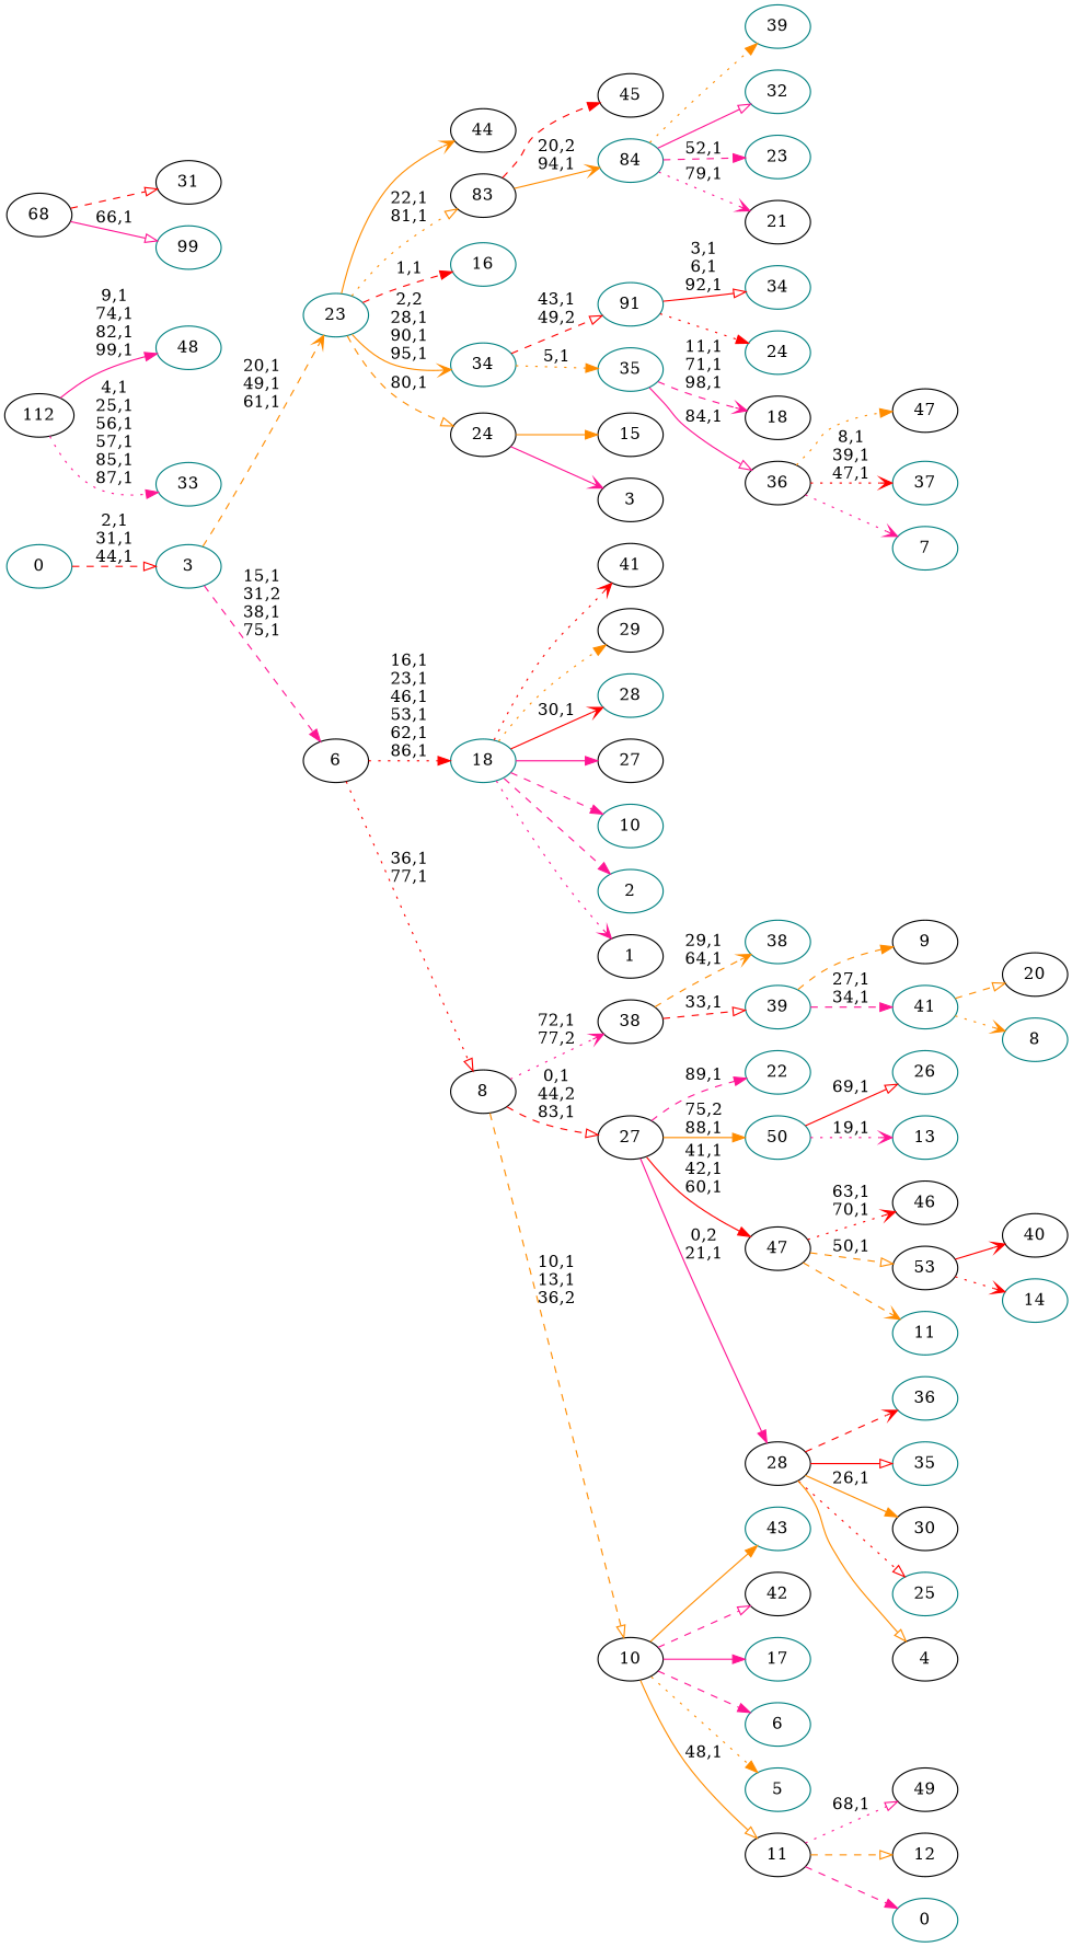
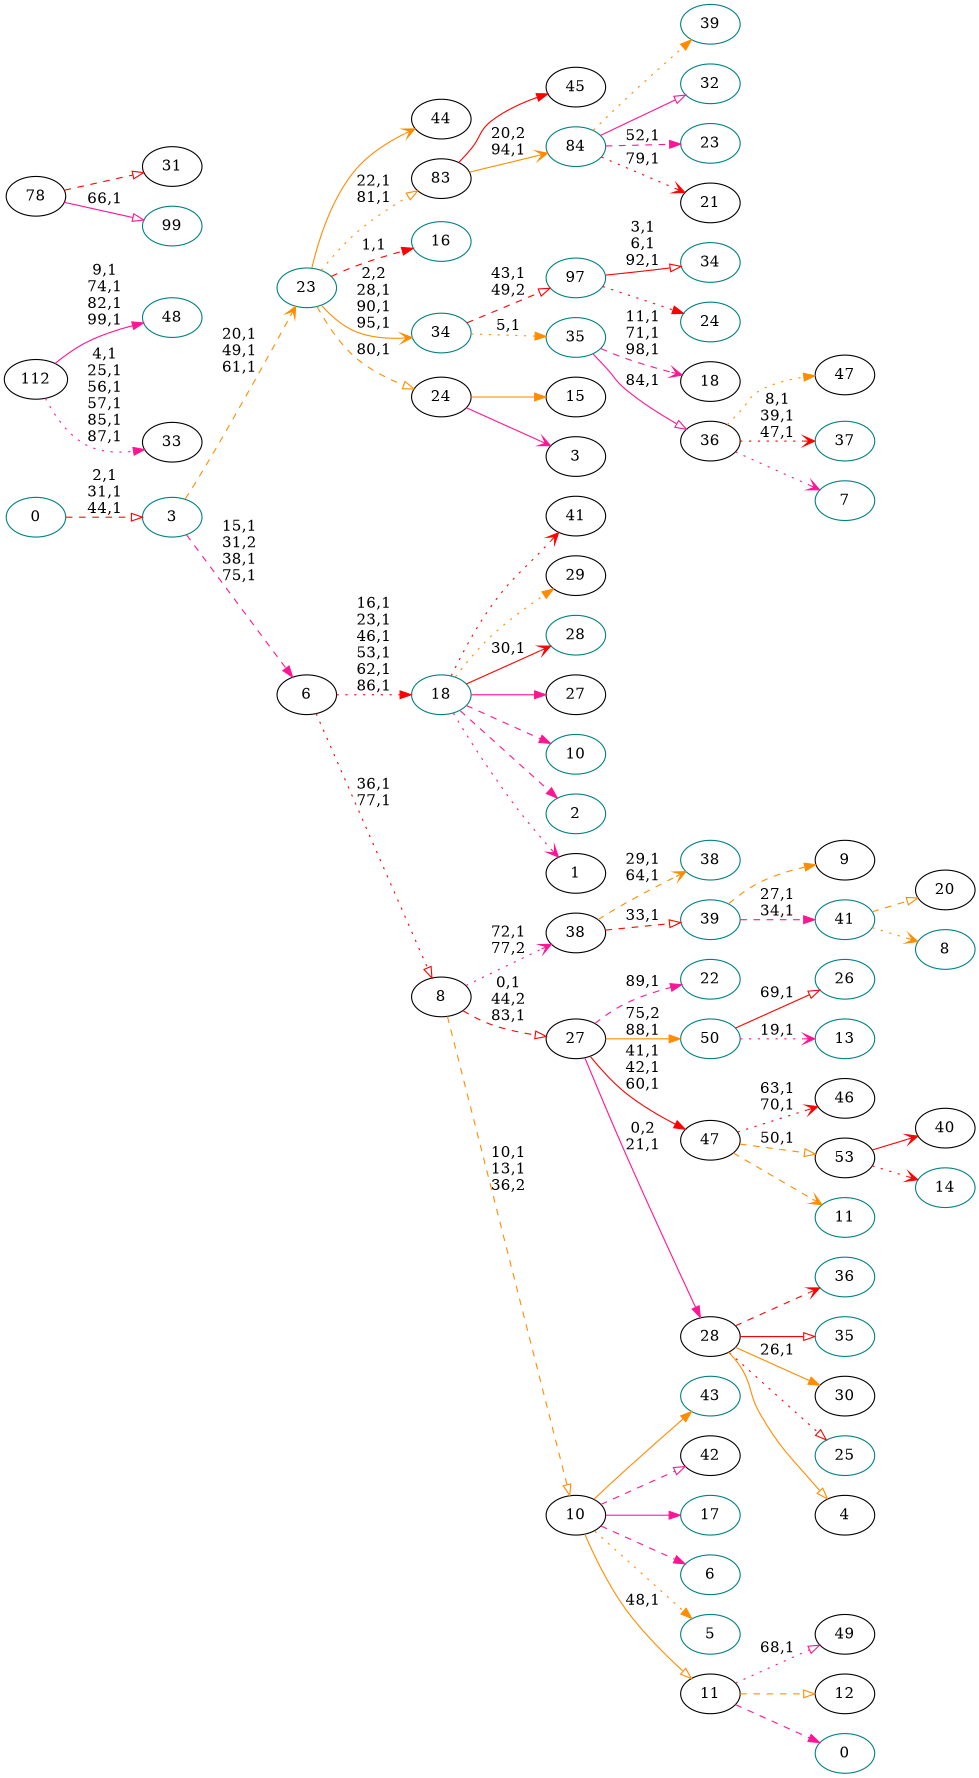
  digraph {
    rankdir=LR
    node [color=teal]
    edge [arrowhead=normal color=darkorange style=dashed]
    n1 [color=black label=49]
    n2 [label=48]
    n3 [color=black label=47]
    n4 [color=black label=46]
    n5 [color=black label=45]
    n6 [color=black label=44]
    n7 [label=43]
    n8 [color=black label=42]
    n9 [color=black label=41]
    n10 [color=black label=40]
    n11 [label=39]
    n12 [label=38]
    n13 [label=37]
    n14 [label=36]
    n15 [label=35]
    n16 [label=34]
-   n17 [label=33]
+   n17 [color=black label=33]
    112 [color=black]
    n19 [label=32]
    n20 [color=black label=31]
    n21 [color=black label=30]
    n22 [color=black label=29]
    n23 [label=28]
    n24 [color=black label=27]
    n25 [label=26]
    n26 [label=25]
    n27 [label=24]
-   91
+   91 [label=97]
    n29 [label=23]
    n30 [label=22]
    n31 [color=black label=21]
    84
    83 [color=black]
    n34 [color=black label=20]
    n35 [label=99]
-   78 [color=black label=68]
+   78 [color=black]
    n37 [color=black label=18]
    n38 [label=17]
    n39 [label=16]
    n40 [color=black label=15]
    n41 [label=14]
    53 [color=black]
    n43 [label=13]
    50
    n45 [color=black label=12]
    n46 [label=11]
    47 [color=black]
    n48 [label=10]
    n49 [color=black label=9]
    n50 [label=8]
    41
    39
    38 [color=black]
    n54 [label=7]
    36 [color=black]
    35
    34
    n58 [label=6]
    n59 [label=5]
    n60 [color=black label=4]
    28 [color=black]
    27 [color=black]
    n63 [color=black label=3]
    24 [color=black]
    23
    n66 [label=2]
    n67 [color=black label=1]
    18
    n69 [label=0]
    11 [color=black]
    10 [color=black]
    8 [color=black]
    6 [color=black]
    3
    0
    112 -> n2 [color=deeppink label="9,1\n74,1\n82,1\n99,1" style=solid]
    112 -> n17 [color=deeppink label="4,1\n25,1\n56,1\n57,1\n85,1\n87,1" style=dotted]
    91 -> n16 [arrowhead=onormal color=red label="3,1\n6,1\n92,1" style=solid]
    91 -> n27 [color=red style=dotted]
    84 -> n11 [style=dotted]
    84 -> n19 [arrowhead=onormal color=deeppink style=solid]
    84 -> n29 [color=deeppink label="52,1"]
-   84 -> n31 [arrowhead=vee color=deeppink label="79,1" style=dotted]
-   83 -> n5 [color=red]
+   84 -> n31 [arrowhead=vee color=red label="79,1" style=dotted]
+   83 -> n5 [color=red style=solid]
    83 -> 84 [arrowhead=vee label="20,2\n94,1" style=solid]
    78 -> n20 [arrowhead=onormal color=red]
    78 -> n35 [arrowhead=onormal color=deeppink label="66,1" style=solid]
    53 -> n10 [arrowhead=vee color=red style=solid]
    53 -> n41 [arrowhead=vee color=red style=dotted]
    50 -> n25 [arrowhead=onormal color=red label="69,1" style=solid]
    50 -> n43 [arrowhead=vee color=deeppink label="19,1" style=dotted]
    47 -> n4 [arrowhead=vee color=red label="63,1\n70,1" style=dotted]
    47 -> 53 [arrowhead=onormal label="50,1"]
    47 -> n46 [arrowhead=vee]
    41 -> n34 [arrowhead=onormal]
    41 -> n50 [arrowhead=vee style=dotted]
    39 -> n49
    39 -> 41 [color=deeppink label="27,1\n34,1"]
    38 -> n12 [arrowhead=vee label="29,1\n64,1"]
    38 -> 39 [arrowhead=onormal color=red label="33,1"]
    36 -> n3 [style=dotted]
    36 -> n13 [arrowhead=vee color=red label="8,1\n39,1\n47,1" style=dotted]
    36 -> n54 [arrowhead=vee color=deeppink style=dotted]
    35 -> n37 [arrowhead=vee color=deeppink label="11,1\n71,1\n98,1"]
    35 -> 36 [arrowhead=onormal color=deeppink label="84,1" style=solid]
    34 -> 91 [arrowhead=onormal color=red label="43,1\n49,2"]
    34 -> 35 [label="5,1" style=dotted]
    28 -> n14 [arrowhead=vee color=red]
    28 -> n15 [arrowhead=onormal color=red style=solid]
    28 -> n21 [label="26,1" style=solid]
    28 -> n26 [arrowhead=onormal color=red style=dotted]
    28 -> n60 [arrowhead=onormal style=solid]
    27 -> n30 [color=deeppink label="89,1"]
    27 -> 50 [label="75,2\n88,1" style=solid]
    27 -> 47 [color=red label="41,1\n42,1\n60,1" style=solid]
    27 -> 28 [color=deeppink label="0,2\n21,1" style=solid]
    24 -> n40 [style=solid]
    24 -> n63 [arrowhead=vee color=deeppink style=solid]
    23 -> n6 [arrowhead=vee style=solid]
    23 -> 83 [arrowhead=onormal label="22,1\n81,1" style=dotted]
    23 -> n39 [color=red label="1,1"]
    23 -> 34 [arrowhead=vee label="2,2\n28,1\n90,1\n95,1" style=solid]
    23 -> 24 [arrowhead=onormal label="80,1"]
    18 -> n9 [arrowhead=vee color=red style=dotted]
    18 -> n22 [style=dotted]
    18 -> n23 [arrowhead=vee color=red label="30,1" style=solid]
    18 -> n24 [color=deeppink style=solid]
    18 -> n48 [color=deeppink]
    18 -> n66 [color=deeppink]
    18 -> n67 [arrowhead=vee color=deeppink style=dotted]
    11 -> n1 [arrowhead=onormal color=deeppink label="68,1" style=dotted]
    11 -> n45 [arrowhead=onormal]
    11 -> n69 [color=deeppink]
    10 -> n7 [style=solid]
    10 -> n8 [arrowhead=onormal color=deeppink]
    10 -> n38 [color=deeppink style=solid]
    10 -> n58 [color=deeppink]
    10 -> n59 [style=dotted]
    10 -> 11 [arrowhead=onormal label="48,1" style=solid]
    8 -> 38 [arrowhead=vee color=deeppink label="72,1\n77,2" style=dotted]
    8 -> 27 [arrowhead=onormal color=red label="0,1\n44,2\n83,1"]
    8 -> 10 [arrowhead=onormal label="10,1\n13,1\n36,2"]
    6 -> 18 [color=red label="16,1\n23,1\n46,1\n53,1\n62,1\n86,1" style=dotted]
    6 -> 8 [arrowhead=onormal color=red label="36,1\n77,1" style=dotted]
    3 -> 23 [arrowhead=vee label="20,1\n49,1\n61,1"]
    3 -> 6 [color=deeppink label="15,1\n31,2\n38,1\n75,1"]
    0 -> 3 [arrowhead=onormal color=red label="2,1\n31,1\n44,1"]
  }
